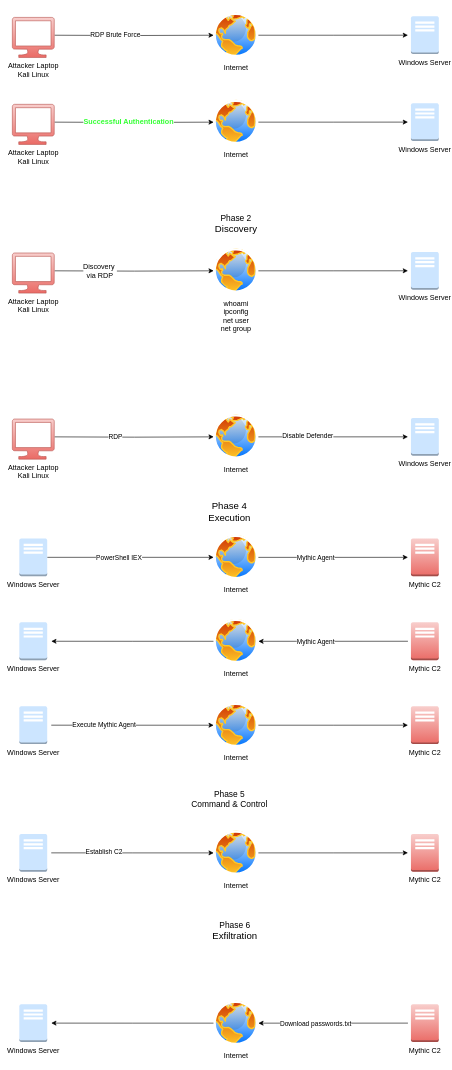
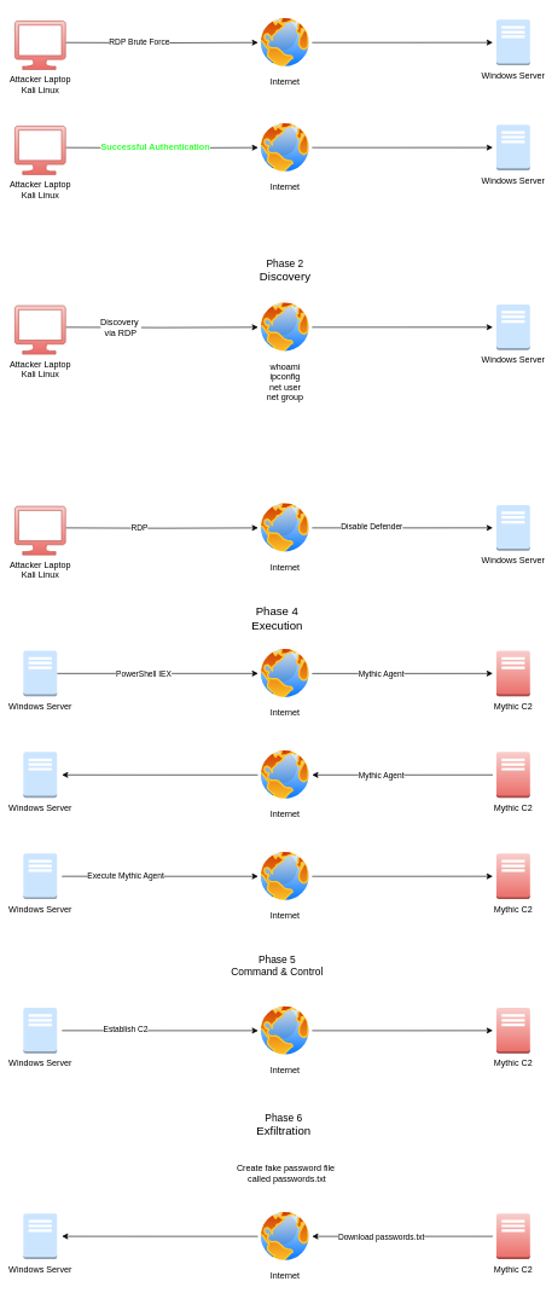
  <mxCell id="0" />
  <mxCell id="1" parent="0" />
  <mxCell id="2" style="edgeStyle=orthogonalEdgeStyle;rounded=0;orthogonalLoop=1;jettySize=auto;html=1;" edge="1" parent="1" target="5"><mxGeometry relative="1" as="geometry"><mxPoint x="90.5" y="57.3" as="sourcePoint" /></mxGeometry></mxCell>
  <mxCell id="3" value="RDP Brute Force" style="edgeLabel;html=1;align=center;verticalAlign=middle;resizable=0;points=[];" vertex="1" connectable="0" parent="2"><mxGeometry x="-0.237" y="1" relative="1" as="geometry"><mxPoint as="offset" /></mxGeometry></mxCell>
  <mxCell id="4" style="edgeStyle=orthogonalEdgeStyle;rounded=0;orthogonalLoop=1;jettySize=auto;html=1;" edge="1" parent="1" source="5"><mxGeometry relative="1" as="geometry"><mxPoint x="680" y="57.25" as="targetPoint" /></mxGeometry></mxCell>
  <mxCell id="5" value="Internet&lt;div&gt;&lt;br&gt;&lt;/div&gt;" style="image;aspect=fixed;perimeter=ellipsePerimeter;html=1;align=center;shadow=0;dashed=0;spacingTop=3;image=img/lib/active_directory/internet_globe.svg;" vertex="1" parent="1"><mxGeometry x="356" y="20" width="74.5" height="74.5" as="geometry" /></mxCell>
  <mxCell id="6" value="Windows Server" style="outlineConnect=0;dashed=0;verticalLabelPosition=bottom;verticalAlign=top;align=center;html=1;shape=mxgraph.aws3.traditional_server;fillColor=#cce5ff;strokeColor=#36393d;" vertex="1" parent="1"><mxGeometry x="685" y="25.75" width="46.5" height="63" as="geometry" /></mxCell>
  <mxCell id="7" value="Attacker Laptop&lt;div&gt;Kali Linux&lt;/div&gt;&lt;div&gt;&lt;br&gt;&lt;/div&gt;" style="verticalLabelPosition=bottom;html=1;verticalAlign=top;align=center;strokeColor=#b85450;fillColor=#f8cecc;shape=mxgraph.azure.computer;pointerEvents=1;gradientColor=#ea6b66;" vertex="1" parent="1"><mxGeometry x="20" y="27.5" width="70" height="67" as="geometry" /></mxCell>
  <mxCell id="8" style="edgeStyle=orthogonalEdgeStyle;rounded=0;orthogonalLoop=1;jettySize=auto;html=1;" edge="1" target="11" parent="1"><mxGeometry relative="1" as="geometry"><mxPoint x="90.5" y="202.3" as="sourcePoint" /></mxGeometry></mxCell>
  <mxCell id="9" value="&lt;font size=&quot;1&quot; color=&quot;#33ff33&quot;&gt;&lt;b style=&quot;font-size: 12px;&quot;&gt;Successful Authentication&lt;/b&gt;&lt;/font&gt;" style="edgeLabel;html=1;align=center;verticalAlign=middle;resizable=0;points=[];" vertex="1" connectable="0" parent="8"><mxGeometry x="-0.432" y="1" relative="1" as="geometry"><mxPoint x="47" as="offset" /></mxGeometry></mxCell>
  <mxCell id="10" style="edgeStyle=orthogonalEdgeStyle;rounded=0;orthogonalLoop=1;jettySize=auto;html=1;" edge="1" source="11" parent="1"><mxGeometry relative="1" as="geometry"><mxPoint x="680" y="202.25" as="targetPoint" /></mxGeometry></mxCell>
  <mxCell id="11" value="Internet&lt;div&gt;&lt;br&gt;&lt;/div&gt;" style="image;aspect=fixed;perimeter=ellipsePerimeter;html=1;align=center;shadow=0;dashed=0;spacingTop=3;image=img/lib/active_directory/internet_globe.svg;" vertex="1" parent="1"><mxGeometry x="356" y="165" width="74.5" height="74.5" as="geometry" /></mxCell>
  <mxCell id="12" value="Windows Server" style="outlineConnect=0;dashed=0;verticalLabelPosition=bottom;verticalAlign=top;align=center;html=1;shape=mxgraph.aws3.traditional_server;fillColor=#cce5ff;strokeColor=#36393d;" vertex="1" parent="1"><mxGeometry x="685" y="170.75" width="46.5" height="63" as="geometry" /></mxCell>
  <mxCell id="13" value="Attacker Laptop&lt;div&gt;Kali Linux&lt;/div&gt;&lt;div&gt;&lt;br&gt;&lt;/div&gt;" style="verticalLabelPosition=bottom;html=1;verticalAlign=top;align=center;strokeColor=#b85450;fillColor=#f8cecc;shape=mxgraph.azure.computer;pointerEvents=1;gradientColor=#ea6b66;" vertex="1" parent="1"><mxGeometry x="20" y="172.5" width="70" height="67" as="geometry" /></mxCell>
  <mxCell id="14" value="&lt;font style=&quot;font-size: 14px;&quot;&gt;Phase 2&lt;/font&gt;&lt;div&gt;&lt;font size=&quot;3&quot;&gt;Discovery&lt;/font&gt;&lt;/div&gt;" style="text;html=1;align=center;verticalAlign=middle;resizable=0;points=[];autosize=1;strokeColor=none;fillColor=none;" vertex="1" parent="1"><mxGeometry x="349.25" y="348" width="88" height="48" as="geometry" /></mxCell>
  <mxCell id="15" style="edgeStyle=orthogonalEdgeStyle;rounded=0;orthogonalLoop=1;jettySize=auto;html=1;" edge="1" target="18" parent="1"><mxGeometry relative="1" as="geometry"><mxPoint x="90.5" y="450.3" as="sourcePoint" /></mxGeometry></mxCell>
  <mxCell id="16" value="&lt;font size=&quot;1&quot;&gt;&lt;span style=&quot;font-size: 12px;&quot;&gt;Discovery&amp;nbsp;&lt;/span&gt;&lt;/font&gt;&lt;div&gt;&lt;font size=&quot;1&quot;&gt;&lt;span style=&quot;font-size: 12px;&quot;&gt;via RDP&lt;/span&gt;&lt;/font&gt;&lt;/div&gt;" style="edgeLabel;html=1;align=center;verticalAlign=middle;resizable=0;points=[];" vertex="1" connectable="0" parent="15"><mxGeometry x="-0.432" y="1" relative="1" as="geometry"><mxPoint x="-1" as="offset" /></mxGeometry></mxCell>
  <mxCell id="17" style="edgeStyle=orthogonalEdgeStyle;rounded=0;orthogonalLoop=1;jettySize=auto;html=1;" edge="1" source="18" parent="1"><mxGeometry relative="1" as="geometry"><mxPoint x="680" y="450.25" as="targetPoint" /></mxGeometry></mxCell>
  <mxCell id="18" value="&lt;div&gt;whoami&lt;/div&gt;&lt;div&gt;ipconfig&lt;/div&gt;&lt;div&gt;net user&lt;/div&gt;&lt;div&gt;net group&lt;/div&gt;&lt;div&gt;&lt;br&gt;&lt;/div&gt;" style="image;aspect=fixed;perimeter=ellipsePerimeter;html=1;align=center;shadow=0;dashed=0;spacingTop=3;image=img/lib/active_directory/internet_globe.svg;" vertex="1" parent="1"><mxGeometry x="356" y="413" width="74.5" height="74.5" as="geometry" /></mxCell>
  <mxCell id="19" value="Windows Server" style="outlineConnect=0;dashed=0;verticalLabelPosition=bottom;verticalAlign=top;align=center;html=1;shape=mxgraph.aws3.traditional_server;fillColor=#cce5ff;strokeColor=#36393d;" vertex="1" parent="1"><mxGeometry x="685" y="418.75" width="46.5" height="63" as="geometry" /></mxCell>
  <mxCell id="20" value="Attacker Laptop&lt;div&gt;Kali Linux&lt;/div&gt;&lt;div&gt;&lt;br&gt;&lt;/div&gt;" style="verticalLabelPosition=bottom;html=1;verticalAlign=top;align=center;strokeColor=#b85450;fillColor=#f8cecc;shape=mxgraph.azure.computer;pointerEvents=1;gradientColor=#ea6b66;" vertex="1" parent="1"><mxGeometry x="20" y="420.5" width="70" height="67" as="geometry" /></mxCell>
  <mxCell id="21" value="&lt;font size=&quot;3&quot;&gt;Phase 4&lt;/font&gt;&lt;div&gt;&lt;font size=&quot;3&quot;&gt;Execution&lt;/font&gt;&lt;/div&gt;" style="text;html=1;align=center;verticalAlign=middle;resizable=0;points=[];autosize=1;strokeColor=none;fillColor=none;" vertex="1" parent="1"><mxGeometry x="338.25" y="827" width="88" height="50" as="geometry" /></mxCell>
  <mxCell id="22" style="edgeStyle=orthogonalEdgeStyle;rounded=0;orthogonalLoop=1;jettySize=auto;html=1;" edge="1" source="24" parent="1"><mxGeometry relative="1" as="geometry"><mxPoint x="680" y="928.25" as="targetPoint" /></mxGeometry></mxCell>
  <mxCell id="23" value="Mythic Agent" style="edgeLabel;html=1;align=center;verticalAlign=middle;resizable=0;points=[];" vertex="1" connectable="0" parent="22"><mxGeometry x="-0.244" y="-1" relative="1" as="geometry"><mxPoint as="offset" /></mxGeometry></mxCell>
  <mxCell id="24" value="Internet&lt;div&gt;&lt;br&gt;&lt;/div&gt;" style="image;aspect=fixed;perimeter=ellipsePerimeter;html=1;align=center;shadow=0;dashed=0;spacingTop=3;image=img/lib/active_directory/internet_globe.svg;" vertex="1" parent="1"><mxGeometry x="356" y="891" width="74.5" height="74.5" as="geometry" /></mxCell>
  <mxCell id="25" style="edgeStyle=orthogonalEdgeStyle;rounded=0;orthogonalLoop=1;jettySize=auto;html=1;entryX=0;entryY=0.5;entryDx=0;entryDy=0;" edge="1" parent="1" source="27" target="24"><mxGeometry relative="1" as="geometry" /></mxCell>
  <mxCell id="26" value="PowerShell IEX" style="edgeLabel;html=1;align=center;verticalAlign=middle;resizable=0;points=[];" vertex="1" connectable="0" parent="25"><mxGeometry x="-0.145" relative="1" as="geometry"><mxPoint as="offset" /></mxGeometry></mxCell>
  <mxCell id="27" value="Windows Server" style="outlineConnect=0;dashed=0;verticalLabelPosition=bottom;verticalAlign=top;align=center;html=1;shape=mxgraph.aws3.traditional_server;fillColor=#cce5ff;strokeColor=#36393d;" vertex="1" parent="1"><mxGeometry x="31.75" y="896.75" width="46.5" height="63" as="geometry" /></mxCell>
  <mxCell id="28" value="Mythic C2&lt;div&gt;&lt;br&gt;&lt;/div&gt;" style="outlineConnect=0;dashed=0;verticalLabelPosition=bottom;verticalAlign=top;align=center;html=1;shape=mxgraph.aws3.traditional_server;fillColor=#f8cecc;gradientColor=#ea6b66;strokeColor=#b85450;" vertex="1" parent="1"><mxGeometry x="685" y="896.75" width="46.5" height="63" as="geometry" /></mxCell>
  <mxCell id="29" style="edgeStyle=orthogonalEdgeStyle;rounded=0;orthogonalLoop=1;jettySize=auto;html=1;startArrow=classic;startFill=1;endArrow=none;endFill=0;" edge="1" source="32" parent="1"><mxGeometry relative="1" as="geometry"><mxPoint x="680" y="1068.25" as="targetPoint" /></mxGeometry></mxCell>
  <mxCell id="30" value="Mythic Agent" style="edgeLabel;html=1;align=center;verticalAlign=middle;resizable=0;points=[];" vertex="1" connectable="0" parent="29"><mxGeometry x="-0.244" y="-1" relative="1" as="geometry"><mxPoint as="offset" /></mxGeometry></mxCell>
  <mxCell id="31" style="edgeStyle=orthogonalEdgeStyle;rounded=0;orthogonalLoop=1;jettySize=auto;html=1;" edge="1" parent="1" source="32"><mxGeometry relative="1" as="geometry"><mxPoint x="85" y="1068.25" as="targetPoint" /></mxGeometry></mxCell>
  <mxCell id="32" value="Internet&lt;div&gt;&lt;br&gt;&lt;/div&gt;" style="image;aspect=fixed;perimeter=ellipsePerimeter;html=1;align=center;shadow=0;dashed=0;spacingTop=3;image=img/lib/active_directory/internet_globe.svg;" vertex="1" parent="1"><mxGeometry x="356" y="1031" width="74.5" height="74.5" as="geometry" /></mxCell>
  <mxCell id="33" value="Windows Server" style="outlineConnect=0;dashed=0;verticalLabelPosition=bottom;verticalAlign=top;align=center;html=1;shape=mxgraph.aws3.traditional_server;fillColor=#cce5ff;strokeColor=#36393d;" vertex="1" parent="1"><mxGeometry x="31.75" y="1036.75" width="46.5" height="63" as="geometry" /></mxCell>
  <mxCell id="34" value="Mythic C2&lt;div&gt;&lt;br&gt;&lt;/div&gt;" style="outlineConnect=0;dashed=0;verticalLabelPosition=bottom;verticalAlign=top;align=center;html=1;shape=mxgraph.aws3.traditional_server;fillColor=#f8cecc;gradientColor=#ea6b66;strokeColor=#b85450;" vertex="1" parent="1"><mxGeometry x="685" y="1036.75" width="46.5" height="63" as="geometry" /></mxCell>
  <mxCell id="35" style="edgeStyle=orthogonalEdgeStyle;rounded=0;orthogonalLoop=1;jettySize=auto;html=1;startArrow=none;startFill=0;endArrow=classic;endFill=1;" edge="1" source="38" parent="1"><mxGeometry relative="1" as="geometry"><mxPoint x="680" y="1208.25" as="targetPoint" /></mxGeometry></mxCell>
  <mxCell id="36" style="edgeStyle=orthogonalEdgeStyle;rounded=0;orthogonalLoop=1;jettySize=auto;html=1;startArrow=classic;startFill=1;endArrow=none;endFill=0;" edge="1" source="38" parent="1"><mxGeometry relative="1" as="geometry"><mxPoint x="85" y="1208.25" as="targetPoint" /></mxGeometry></mxCell>
  <mxCell id="37" value="Execute Mythic Agent" style="edgeLabel;html=1;align=center;verticalAlign=middle;resizable=0;points=[];" vertex="1" connectable="0" parent="36"><mxGeometry x="0.355" y="-2" relative="1" as="geometry"><mxPoint as="offset" /></mxGeometry></mxCell>
  <mxCell id="38" value="Internet&lt;div&gt;&lt;br&gt;&lt;/div&gt;" style="image;aspect=fixed;perimeter=ellipsePerimeter;html=1;align=center;shadow=0;dashed=0;spacingTop=3;image=img/lib/active_directory/internet_globe.svg;" vertex="1" parent="1"><mxGeometry x="356" y="1171" width="74.5" height="74.5" as="geometry" /></mxCell>
  <mxCell id="39" value="Windows Server" style="outlineConnect=0;dashed=0;verticalLabelPosition=bottom;verticalAlign=top;align=center;html=1;shape=mxgraph.aws3.traditional_server;fillColor=#cce5ff;strokeColor=#36393d;" vertex="1" parent="1"><mxGeometry x="31.75" y="1176.75" width="46.5" height="63" as="geometry" /></mxCell>
  <mxCell id="40" value="Mythic C2&lt;div&gt;&lt;br&gt;&lt;/div&gt;" style="outlineConnect=0;dashed=0;verticalLabelPosition=bottom;verticalAlign=top;align=center;html=1;shape=mxgraph.aws3.traditional_server;fillColor=#f8cecc;gradientColor=#ea6b66;strokeColor=#b85450;" vertex="1" parent="1"><mxGeometry x="685" y="1176.75" width="46.5" height="63" as="geometry" /></mxCell>
  <mxCell id="41" style="edgeStyle=orthogonalEdgeStyle;rounded=0;orthogonalLoop=1;jettySize=auto;html=1;" edge="1" target="45" parent="1"><mxGeometry relative="1" as="geometry"><mxPoint x="90.5" y="727.3" as="sourcePoint" /></mxGeometry></mxCell>
  <mxCell id="42" value="RDP" style="edgeLabel;html=1;align=center;verticalAlign=middle;resizable=0;points=[];" vertex="1" connectable="0" parent="41"><mxGeometry x="-0.237" y="1" relative="1" as="geometry"><mxPoint as="offset" /></mxGeometry></mxCell>
  <mxCell id="43" style="edgeStyle=orthogonalEdgeStyle;rounded=0;orthogonalLoop=1;jettySize=auto;html=1;" edge="1" source="45" parent="1"><mxGeometry relative="1" as="geometry"><mxPoint x="680" y="727.25" as="targetPoint" /></mxGeometry></mxCell>
  <mxCell id="44" value="Disable Defender" style="edgeLabel;html=1;align=center;verticalAlign=middle;resizable=0;points=[];" vertex="1" connectable="0" parent="43"><mxGeometry x="-0.348" y="2" relative="1" as="geometry"><mxPoint as="offset" /></mxGeometry></mxCell>
  <mxCell id="45" value="Internet&lt;div&gt;&lt;br&gt;&lt;/div&gt;" style="image;aspect=fixed;perimeter=ellipsePerimeter;html=1;align=center;shadow=0;dashed=0;spacingTop=3;image=img/lib/active_directory/internet_globe.svg;" vertex="1" parent="1"><mxGeometry x="356" y="690" width="74.5" height="74.5" as="geometry" /></mxCell>
  <mxCell id="46" value="Windows Server" style="outlineConnect=0;dashed=0;verticalLabelPosition=bottom;verticalAlign=top;align=center;html=1;shape=mxgraph.aws3.traditional_server;fillColor=#cce5ff;strokeColor=#36393d;" vertex="1" parent="1"><mxGeometry x="685" y="695.75" width="46.5" height="63" as="geometry" /></mxCell>
  <mxCell id="47" value="Attacker Laptop&lt;div&gt;Kali Linux&lt;/div&gt;&lt;div&gt;&lt;br&gt;&lt;/div&gt;" style="verticalLabelPosition=bottom;html=1;verticalAlign=top;align=center;strokeColor=#b85450;fillColor=#f8cecc;shape=mxgraph.azure.computer;pointerEvents=1;gradientColor=#ea6b66;" vertex="1" parent="1"><mxGeometry x="20" y="697.5" width="70" height="67" as="geometry" /></mxCell>
  <mxCell id="48" value="&lt;font style=&quot;font-size: 14px;&quot;&gt;Phase 5&lt;/font&gt;&lt;div&gt;&lt;span style=&quot;font-size: 14px;&quot;&gt;Command &amp;amp; Control&lt;/span&gt;&lt;/div&gt;" style="text;html=1;align=center;verticalAlign=middle;resizable=0;points=[];autosize=1;strokeColor=none;fillColor=none;" vertex="1" parent="1"><mxGeometry x="309.75" y="1309" width="145" height="46" as="geometry" /></mxCell>
  <mxCell id="49" style="edgeStyle=orthogonalEdgeStyle;rounded=0;orthogonalLoop=1;jettySize=auto;html=1;startArrow=none;startFill=0;endArrow=classic;endFill=1;" edge="1" source="52" parent="1"><mxGeometry relative="1" as="geometry"><mxPoint x="680" y="1421.25" as="targetPoint" /></mxGeometry></mxCell>
  <mxCell id="50" style="edgeStyle=orthogonalEdgeStyle;rounded=0;orthogonalLoop=1;jettySize=auto;html=1;startArrow=classic;startFill=1;endArrow=none;endFill=0;" edge="1" source="52" parent="1"><mxGeometry relative="1" as="geometry"><mxPoint x="85" y="1421.25" as="targetPoint" /></mxGeometry></mxCell>
  <mxCell id="51" value="Establish C2" style="edgeLabel;html=1;align=center;verticalAlign=middle;resizable=0;points=[];" vertex="1" connectable="0" parent="50"><mxGeometry x="0.355" y="-2" relative="1" as="geometry"><mxPoint as="offset" /></mxGeometry></mxCell>
  <mxCell id="52" value="Internet&lt;div&gt;&lt;br&gt;&lt;/div&gt;" style="image;aspect=fixed;perimeter=ellipsePerimeter;html=1;align=center;shadow=0;dashed=0;spacingTop=3;image=img/lib/active_directory/internet_globe.svg;" vertex="1" parent="1"><mxGeometry x="356" y="1384" width="74.5" height="74.5" as="geometry" /></mxCell>
  <mxCell id="53" value="Windows Server" style="outlineConnect=0;dashed=0;verticalLabelPosition=bottom;verticalAlign=top;align=center;html=1;shape=mxgraph.aws3.traditional_server;fillColor=#cce5ff;strokeColor=#36393d;" vertex="1" parent="1"><mxGeometry x="31.75" y="1389.75" width="46.5" height="63" as="geometry" /></mxCell>
  <mxCell id="54" value="Mythic C2&lt;div&gt;&lt;br&gt;&lt;/div&gt;" style="outlineConnect=0;dashed=0;verticalLabelPosition=bottom;verticalAlign=top;align=center;html=1;shape=mxgraph.aws3.traditional_server;fillColor=#f8cecc;gradientColor=#ea6b66;strokeColor=#b85450;" vertex="1" parent="1"><mxGeometry x="685" y="1389.75" width="46.5" height="63" as="geometry" /></mxCell>
  <mxCell id="55" style="edgeStyle=orthogonalEdgeStyle;rounded=0;orthogonalLoop=1;jettySize=auto;html=1;startArrow=classic;startFill=1;endArrow=none;endFill=0;" edge="1" source="58" parent="1"><mxGeometry relative="1" as="geometry"><mxPoint x="680" y="1705.25" as="targetPoint" /></mxGeometry></mxCell>
  <mxCell id="56" value="Download passwords.txt" style="edgeLabel;html=1;align=center;verticalAlign=middle;resizable=0;points=[];" vertex="1" connectable="0" parent="55"><mxGeometry x="-0.244" y="-1" relative="1" as="geometry"><mxPoint as="offset" /></mxGeometry></mxCell>
  <mxCell id="57" style="edgeStyle=orthogonalEdgeStyle;rounded=0;orthogonalLoop=1;jettySize=auto;html=1;" edge="1" source="58" parent="1"><mxGeometry relative="1" as="geometry"><mxPoint x="85" y="1705.25" as="targetPoint" /></mxGeometry></mxCell>
  <mxCell id="58" value="Internet&lt;div&gt;&lt;br&gt;&lt;/div&gt;" style="image;aspect=fixed;perimeter=ellipsePerimeter;html=1;align=center;shadow=0;dashed=0;spacingTop=3;image=img/lib/active_directory/internet_globe.svg;" vertex="1" parent="1"><mxGeometry x="356" y="1668" width="74.5" height="74.5" as="geometry" /></mxCell>
  <mxCell id="59" value="Windows Server" style="outlineConnect=0;dashed=0;verticalLabelPosition=bottom;verticalAlign=top;align=center;html=1;shape=mxgraph.aws3.traditional_server;fillColor=#cce5ff;strokeColor=#36393d;" vertex="1" parent="1"><mxGeometry x="31.75" y="1673.75" width="46.5" height="63" as="geometry" /></mxCell>
  <mxCell id="60" value="Mythic C2&lt;div&gt;&lt;br&gt;&lt;/div&gt;" style="outlineConnect=0;dashed=0;verticalLabelPosition=bottom;verticalAlign=top;align=center;html=1;shape=mxgraph.aws3.traditional_server;fillColor=#f8cecc;gradientColor=#ea6b66;strokeColor=#b85450;" vertex="1" parent="1"><mxGeometry x="685" y="1673.75" width="46.5" height="63" as="geometry" /></mxCell>
  <mxCell id="61" value="&lt;font style=&quot;font-size: 14px;&quot;&gt;Phase 6&lt;/font&gt;&lt;div&gt;&lt;font size=&quot;3&quot;&gt;Exfiltration&lt;/font&gt;&lt;/div&gt;" style="text;html=1;align=center;verticalAlign=middle;resizable=0;points=[];autosize=1;strokeColor=none;fillColor=none;" vertex="1" parent="1"><mxGeometry x="344.25" y="1527" width="93" height="48" as="geometry" /></mxCell>
+ <mxCell id="62" value="Create fake password file&lt;div&gt;&amp;nbsp;called passwords.txt&lt;/div&gt;" style="text;html=1;align=center;verticalAlign=middle;resizable=0;points=[];autosize=1;strokeColor=none;fillColor=none;" vertex="1" parent="1"><mxGeometry x="317.5" y="1598" width="153" height="41" as="geometry" /></mxCell>
